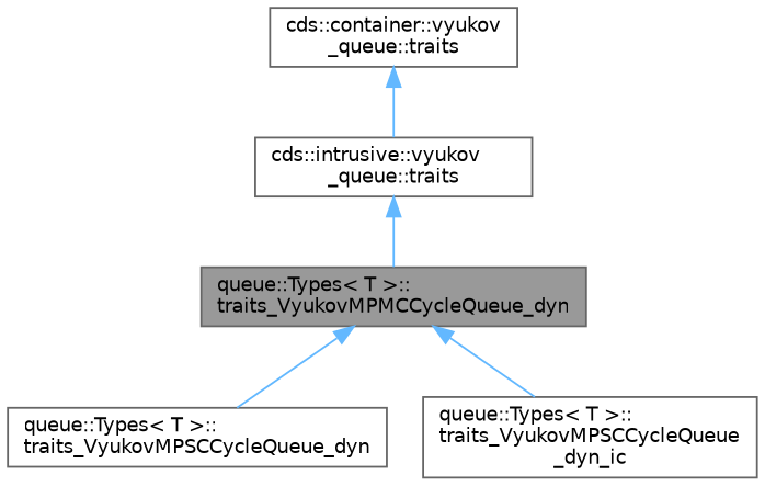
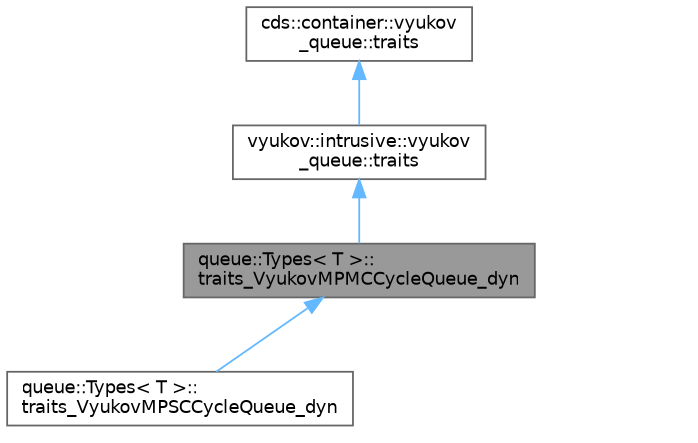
  digraph {
    rankdir=TB
    node [color=gray40 fillcolor=white fontname=Helvetica fontsize=10 shape=box style=filled]
    edge [color=steelblue1 dir=back fontname=Helvetica fontsize=10 labelfontname=Helvetica labelfontsize=10 style=solid]
    n1 [fillcolor=grey60 fontcolor=black height=0.2 label="queue::Types\< T \>::\ltraits_VyukovMPMCCycleQueue_dyn" width=0.4]
    n2 [height=0.2 label="queue::Types\< T \>::\ltraits_VyukovMPSCCycleQueue_dyn" width=0.4]
-   n3 [height=0.2 label="queue::Types\< T \>::\ltraits_VyukovMPSCCycleQueue\l_dyn_ic" width=0.4]
-   n4 [height=0.2 label="cds::intrusive::vyukov\l_queue::traits" width=0.4]
+   n4 [height=0.2 label="vyukov::intrusive::vyukov\l_queue::traits" width=0.4]
    n5 [height=0.2 label="cds::container::vyukov\l_queue::traits" width=0.4]
    n1 -> n2
-   n1 -> n3
    n4 -> n1
    n5 -> n4
  }
